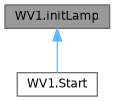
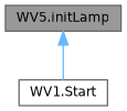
  digraph {
    rankdir=TB
    node [fontname=Helvetica fontsize=10 shape=box style=filled]
-   n1 [color=gray40 fillcolor=grey60 fontcolor=black height=0.2 label="WV1.initLamp" width=0.4]
+   n1 [color=gray40 fillcolor=grey60 fontcolor=black height=0.2 label="WV5.initLamp" width=0.4]
    n2 [color=grey40 fillcolor=white height=0.2 label="WV1.Start" width=0.4]
    n1 -> n2 [color=steelblue1 dir=back fontname=Helvetica fontsize=10 labelfontname=Helvetica labelfontsize=10 style=solid]
  }
